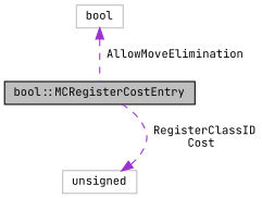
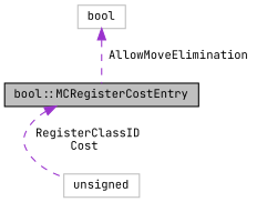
  digraph {
    fontname="JetBrains Mono"
    node [color=grey75 fontname="JetBrains Mono" fontsize=10 shape=record]
    edge [color=darkorchid3 dir=back fontname="JetBrains Mono" fontsize=10 labelfontname=Helvetica labelfontsize=10 style=dashed]
    n1 [color=black fillcolor=grey75 fontcolor=black height=0.2 label="bool::MCRegisterCostEntry" style=filled width=0.4]
    n2 [height=0.2 label=bool width=0.4]
    n3 [height=0.2 label=unsigned width=0.4]
    n2 -> n1 [label=" AllowMoveElimination"]
-   n3 -> n1 [label=" RegisterClassID\nCost"]
+   n1 -> n3 [label=" RegisterClassID\nCost"]
  }
